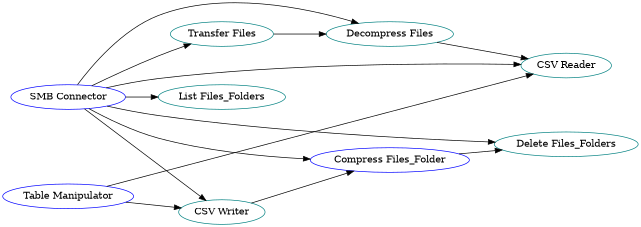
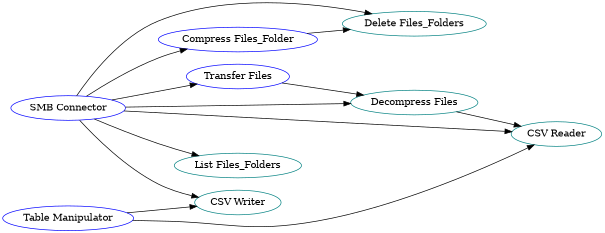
  digraph {
    rankdir=LR
    node [color=teal]
    n1 [color=blue label="SMB Connector"]
    n2 [label="Delete Files_Folders"]
    n3 [color=blue label="Compress Files_Folder"]
    n4 [label="CSV Writer"]
-   n5 [label="Transfer Files"]
+   n5 [color=blue label="Transfer Files"]
    n6 [label="Decompress Files"]
    n7 [label="CSV Reader"]
    n8 [label="List Files_Folders"]
    n9 [color=blue label="Table Manipulator"]
    n1 -> n2
    n1 -> n3
    n1 -> n4
    n1 -> n5
    n1 -> n6
    n1 -> n7
    n1 -> n8
    n3 -> n2
-   n4 -> n3
    n5 -> n6
    n6 -> n7
    n9 -> n4
    n9 -> n7
  }
